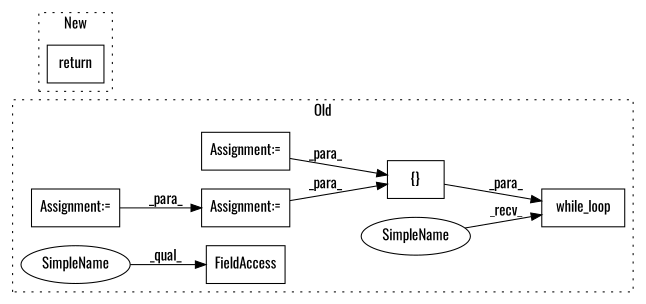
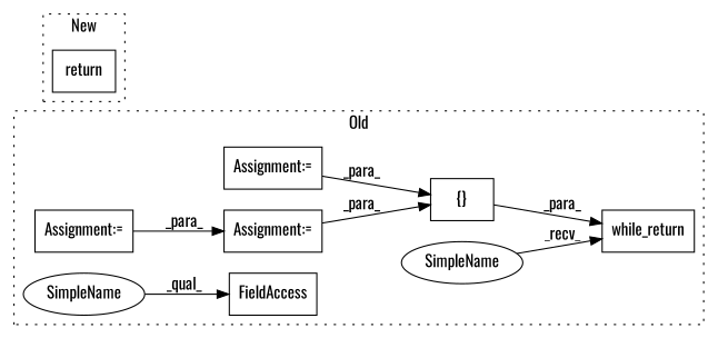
  digraph {
    rankdir=LR
    fontname=Oswald
    node [a=7 l=1 s=2711 shape=box fontname=Oswald]
    edge [fontname=Oswald]
-   n1 [a=32 l="11,1" label=while_loop s="2781,2921"]
+   n1 [a=32 l="11,1" label=while_return s="2781,2921"]
    n2 [label="Assignment:=" s=2532]
    n3 [label="Assignment:=" s=2605]
    n4 [a=4 l="1,1" label="{}" s="2848,2879"]
    n5 [a=22 l=16 label=FieldAccess]
    n6 [l=9 label="Assignment:=" s=2300]
    n7 [a=42 l=10 label=SimpleName shape=ellipse]
    n8 [a=42 l=10 label=SimpleName s=2770 shape=ellipse]
    n9 [a=41 l=7 label=return s=2398]
    subgraph cluster_1 {
      label=Old
      style=dotted
      n1
      n2
      n3
      n4
      n5
      n6
      n7
      n8
    }
    subgraph cluster_2 {
      label=New
      style=dotted
      n9
    }
    n2 -> n4 [label=_para_]
    n3 -> n4 [label=_para_]
    n4 -> n1 [label=_para_]
    n6 -> n3 [label=_para_]
    n7 -> n5 [label=_qual_]
    n8 -> n1 [label=_recv_]
  }
